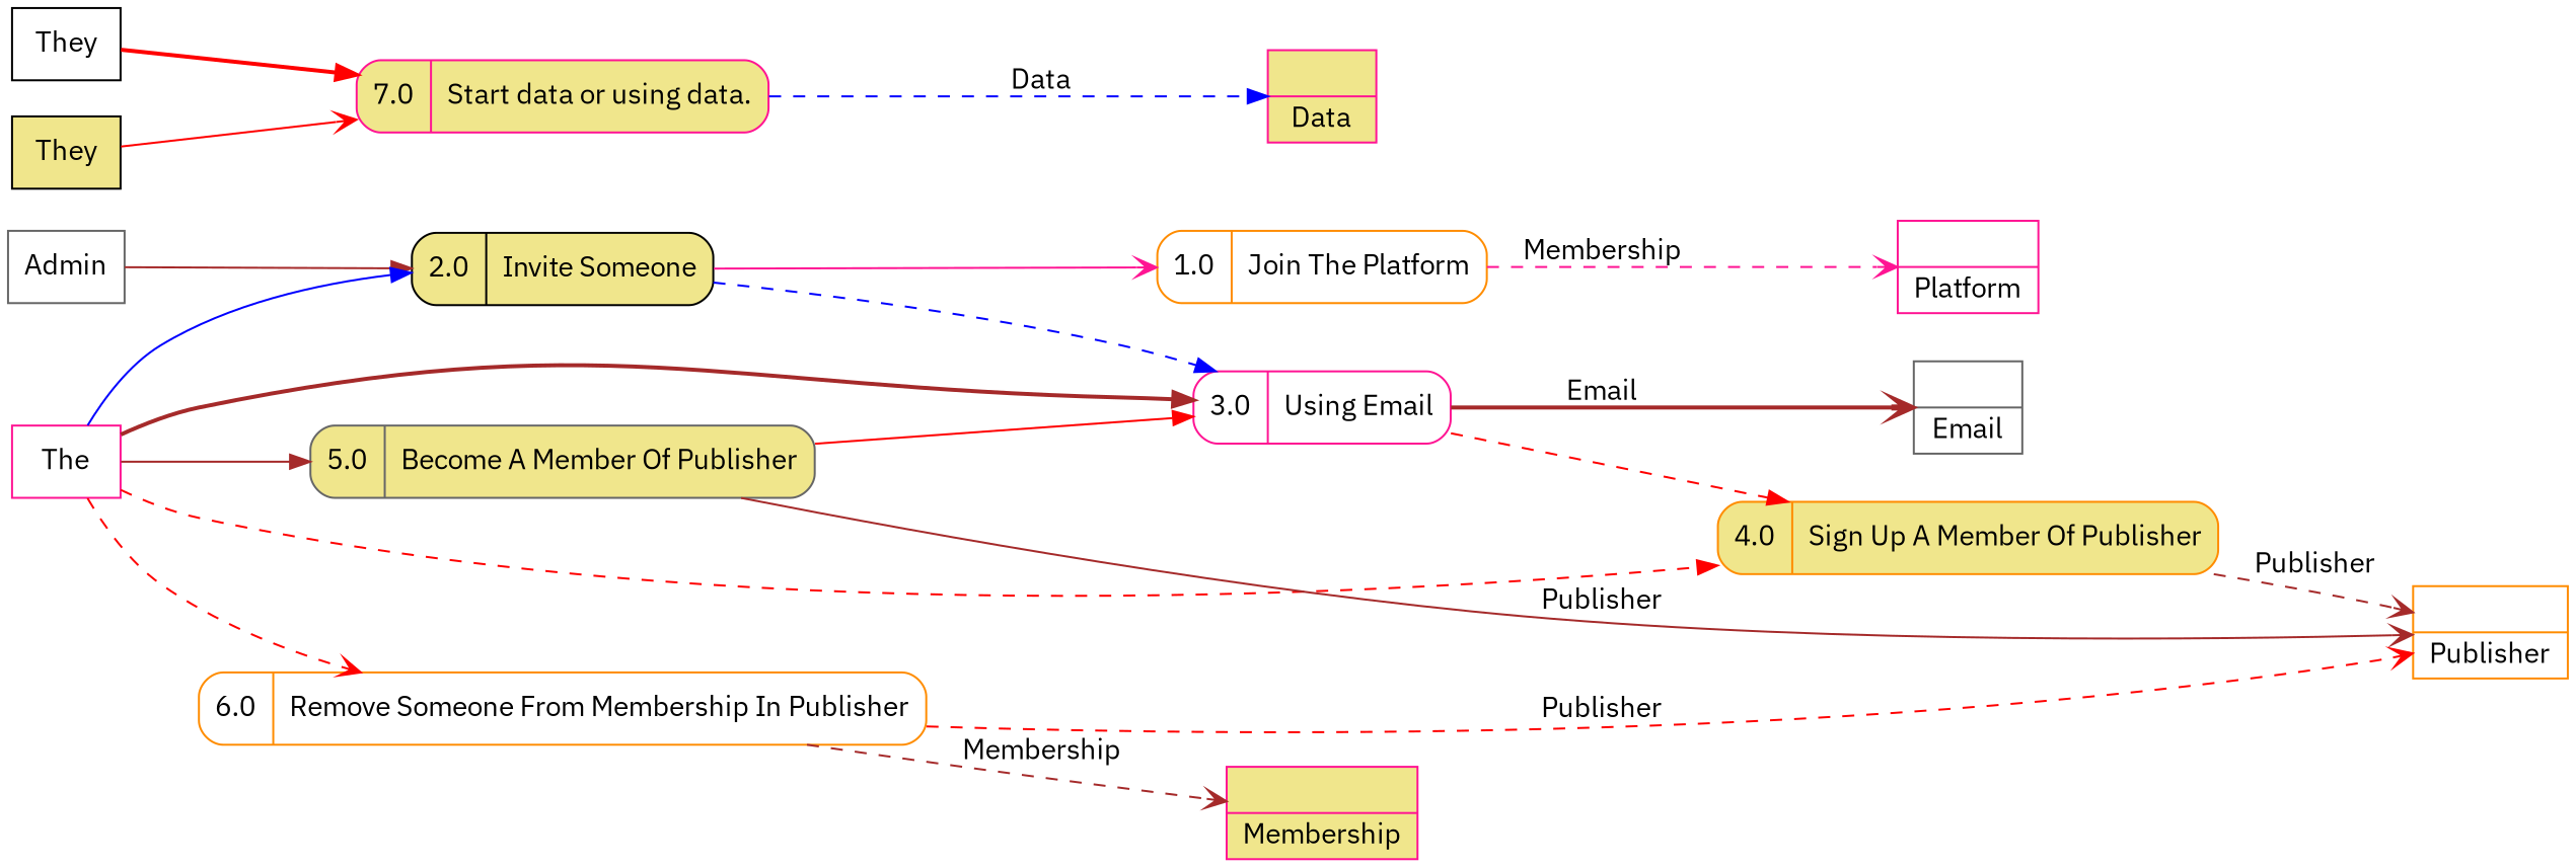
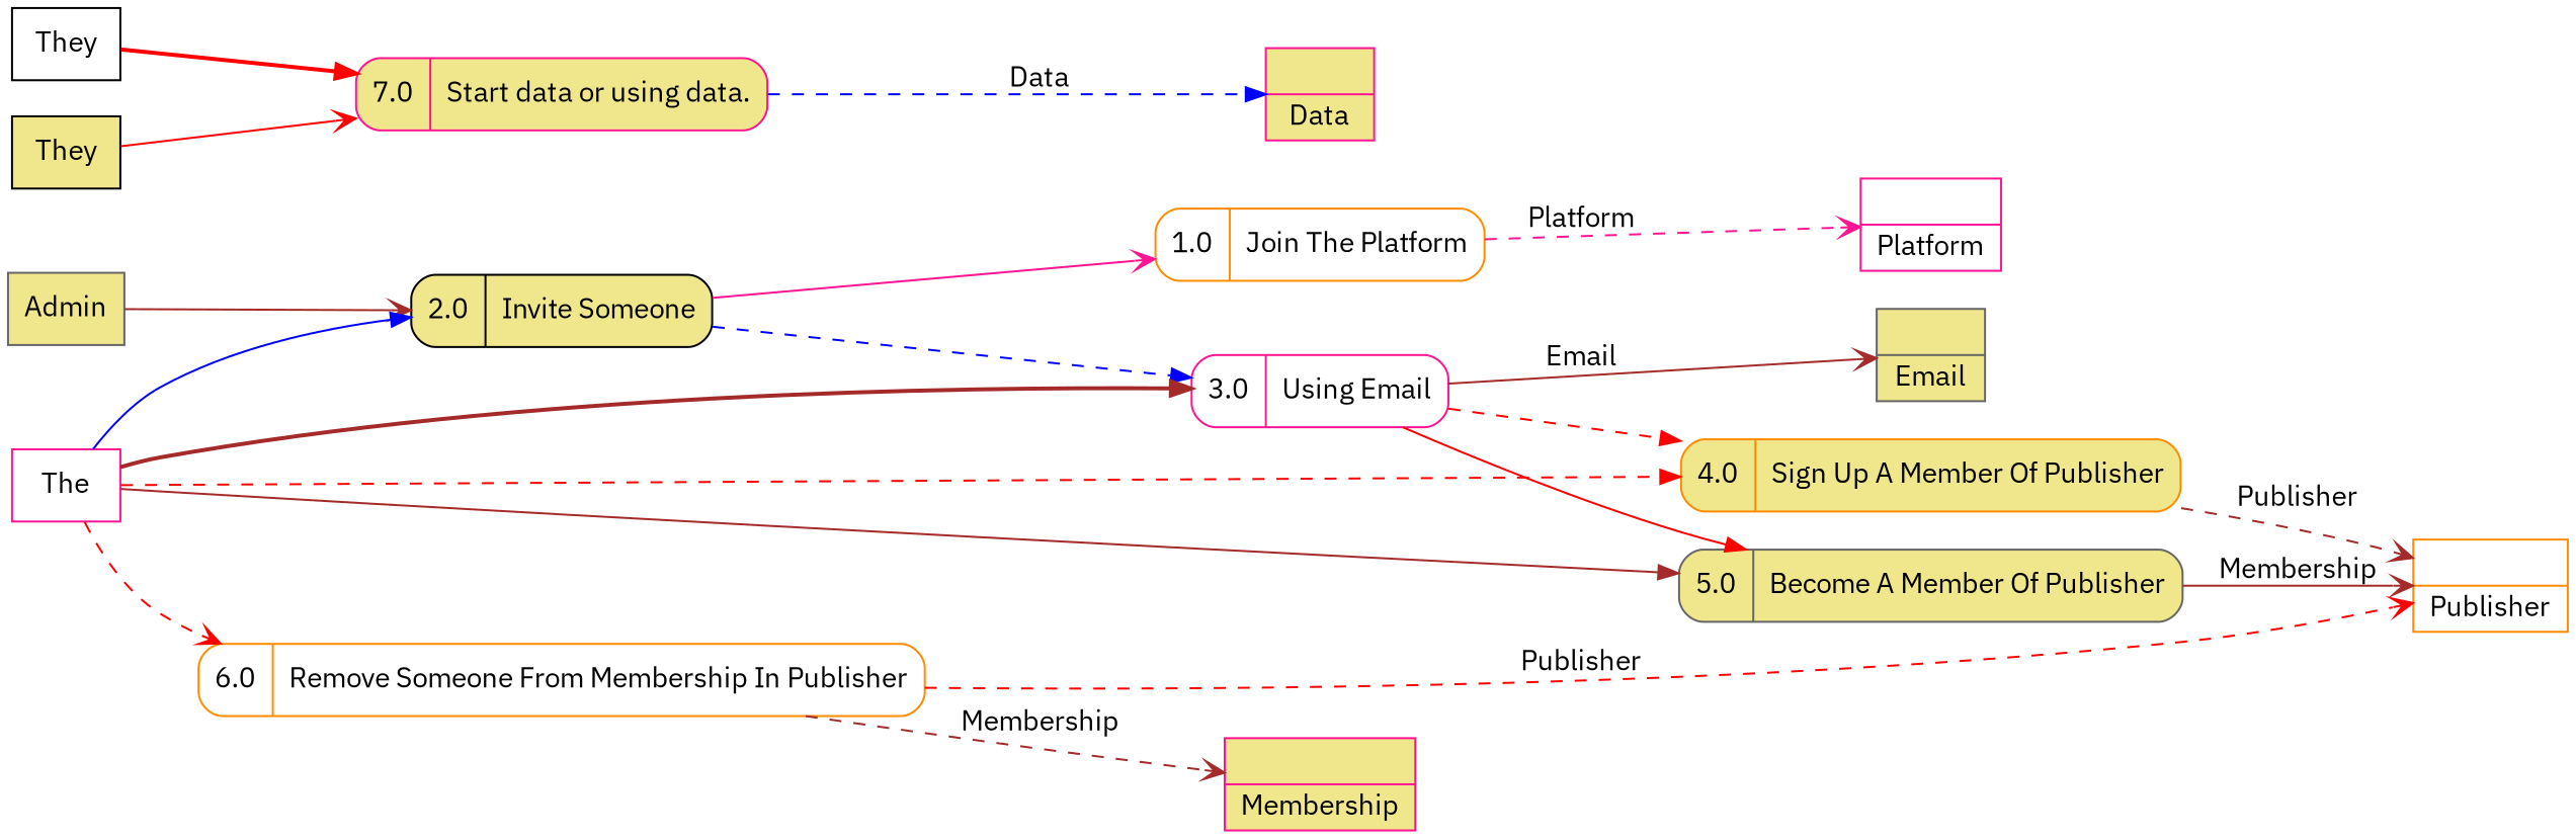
  digraph {
    fontname="IBM Plex Sans"
    rankdir=LR
    node [color=deeppink fillcolor=white fontname="IBM Plex Sans" shape=Mrecord style=filled]
    edge [arrowhead=vee color=brown fontname="IBM Plex Sans" style=dashed]
    n1 [label="<f0>  |<f1> Platform " shape=record]
-   n2 [color=gray40 label="<f0>  |<f1> Email " shape=record]
+   n2 [color=gray40 fillcolor=khaki label="<f0>  |<f1> Email " shape=record]
    n3 [color=darkorange label="<f0>  |<f1> Publisher " shape=record]
    n4 [fillcolor=khaki label="<f0>  |<f1> Membership " shape=record]
-   n5 [color=gray40 label=Admin shape=box]
+   n5 [color=gray40 fillcolor=khaki label=Admin shape=box]
    n6 [color=black fillcolor=khaki label="{<f0> 2.0|<f1> Invite Someone }"]
    n7 [color=darkorange label="{<f0> 1.0|<f1> Join The Platform }"]
    n8 [label="{<f0> 3.0|<f1> Using Email }"]
    n9 [label=The shape=box]
    n10 [color=darkorange fillcolor=khaki label="{<f0> 4.0|<f1> Sign Up A Member Of Publisher }"]
    n11 [color=gray40 fillcolor=khaki label="{<f0> 5.0|<f1> Become A Member Of Publisher }"]
    n12 [color=darkorange label="{<f0> 6.0|<f1> Remove Someone From Membership In Publisher }"]
    n13 [fillcolor=khaki label="{<f0> 7.0|<f1> Start data or using data. }"]
    n14 [fillcolor=khaki label="<f0>  |<f1> Data " shape=record]
    n15 [color=black label=They shape=box]
    n16 [color=black fillcolor=khaki label=They shape=box]
-   n5 -> n6 [arrowhead=normal style=solid]
+   n5 -> n6 [style=solid]
    n6 -> n7 [color=deeppink style=solid]
    n6 -> n8 [arrowhead=normal color=blue]
-   n7 -> n1 [color=deeppink label=Membership]
-   n8 -> n2 [label=Email style=bold]
+   n7 -> n1 [color=deeppink label=Platform]
+   n8 -> n2 [label=Email style=solid]
    n8 -> n10 [arrowhead=normal color=red]
-   n11 -> n8 [arrowhead=normal color=red style=solid]
+   n8 -> n11 [arrowhead=normal color=red style=solid]
    n9 -> n6 [arrowhead=normal color=blue style=solid]
    n9 -> n8 [arrowhead=normal style=bold]
    n9 -> n10 [arrowhead=normal color=red]
    n9 -> n11 [arrowhead=normal style=solid]
    n9 -> n12 [color=red]
    n10 -> n3 [label=Publisher]
-   n11 -> n3 [label=Publisher style=solid]
+   n11 -> n3 [label=Membership style=solid]
    n12 -> n3 [color=red label=Publisher]
    n12 -> n4 [label=Membership]
    n13 -> n14 [arrowhead=normal color=blue label=Data]
    n15 -> n13 [arrowhead=normal color=red style=bold]
    n16 -> n13 [color=red style=solid]
  }
